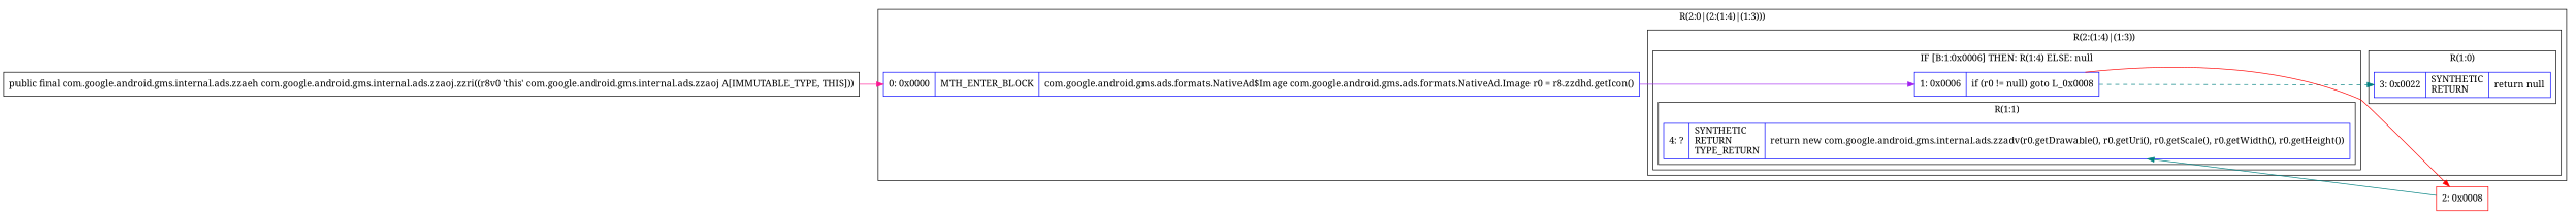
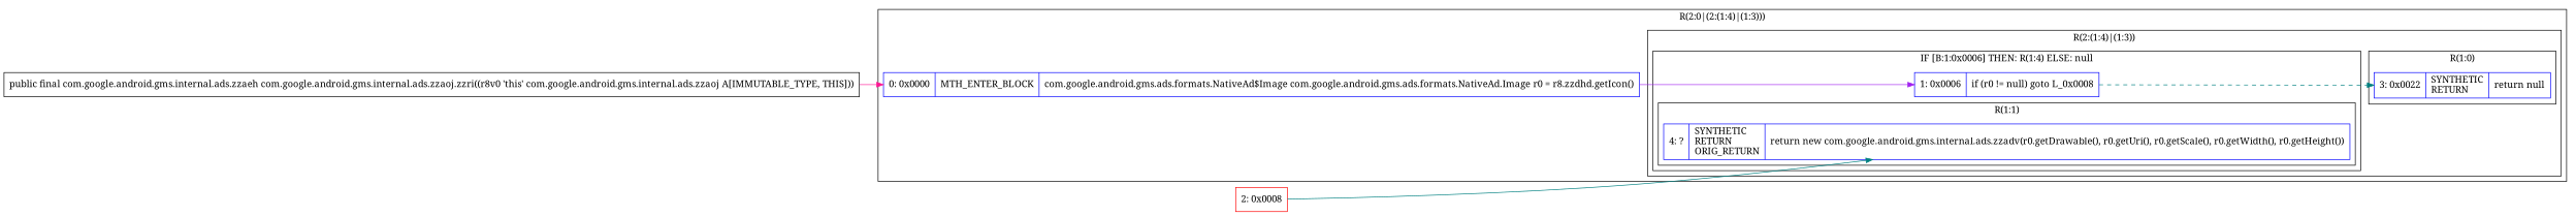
  digraph {
    fontname="Noto Serif"
    rankdir=LR
    node [color=blue fontname="Noto Serif" shape=record]
    edge [color=teal fontname="Noto Serif"]
-   n1 [label="{4\:\ ?|SYNTHETIC\lRETURN\lTYPE_RETURN\l|return new com.google.android.gms.internal.ads.zzadv(r0.getDrawable(), r0.getUri(), r0.getScale(), r0.getWidth(), r0.getHeight())\l}"]
+   n1 [label="{4\:\ ?|SYNTHETIC\lRETURN\lORIG_RETURN\l|return new com.google.android.gms.internal.ads.zzadv(r0.getDrawable(), r0.getUri(), r0.getScale(), r0.getWidth(), r0.getHeight())\l}"]
    n2 [label="{1\:\ 0x0006|if (r0 != null) goto L_0x0008\l}"]
    n3 [label="{3\:\ 0x0022|SYNTHETIC\lRETURN\l|return null\l}"]
    n4 [label="{0\:\ 0x0000|MTH_ENTER_BLOCK\l|com.google.android.gms.ads.formats.NativeAd$Image com.google.android.gms.ads.formats.NativeAd.Image r0 = r8.zzdhd.getIcon()\l}"]
    n5 [color=red label="{2\:\ 0x0008}"]
    n6 [label="{public final com.google.android.gms.internal.ads.zzaeh com.google.android.gms.internal.ads.zzaoj.zzri((r8v0 'this' com.google.android.gms.internal.ads.zzaoj A[IMMUTABLE_TYPE, THIS])) }" color=""]
    subgraph cluster_1 {
      label="R(2:0|(2:(1:4)|(1:3)))"
      n4
      subgraph cluster_2 {
        label="R(2:(1:4)|(1:3))"
        subgraph cluster_3 {
          label="IF [B:1:0x0006] THEN: R(1:4) ELSE: null"
          n2
          subgraph cluster_4 {
            label="R(1:1)"
            n1
          }
        }
        subgraph cluster_5 {
          label="R(1:0)"
          n3
        }
      }
    }
    n2 -> n3 [style=dashed]
-   n2 -> n5 [color=red]
    n4 -> n2 [color=purple]
    n5 -> n1
    n6 -> n4 [color=deeppink]
  }
